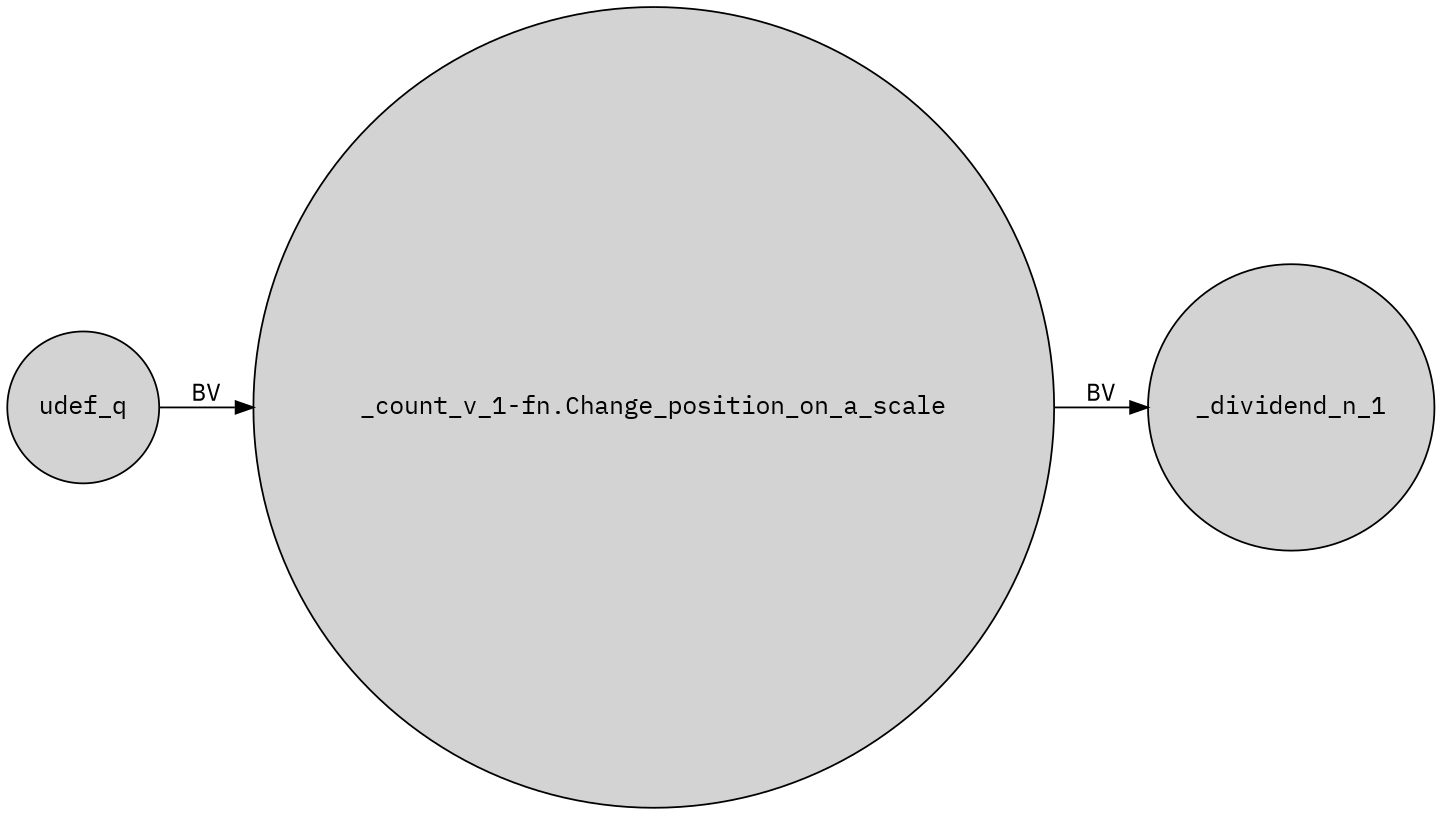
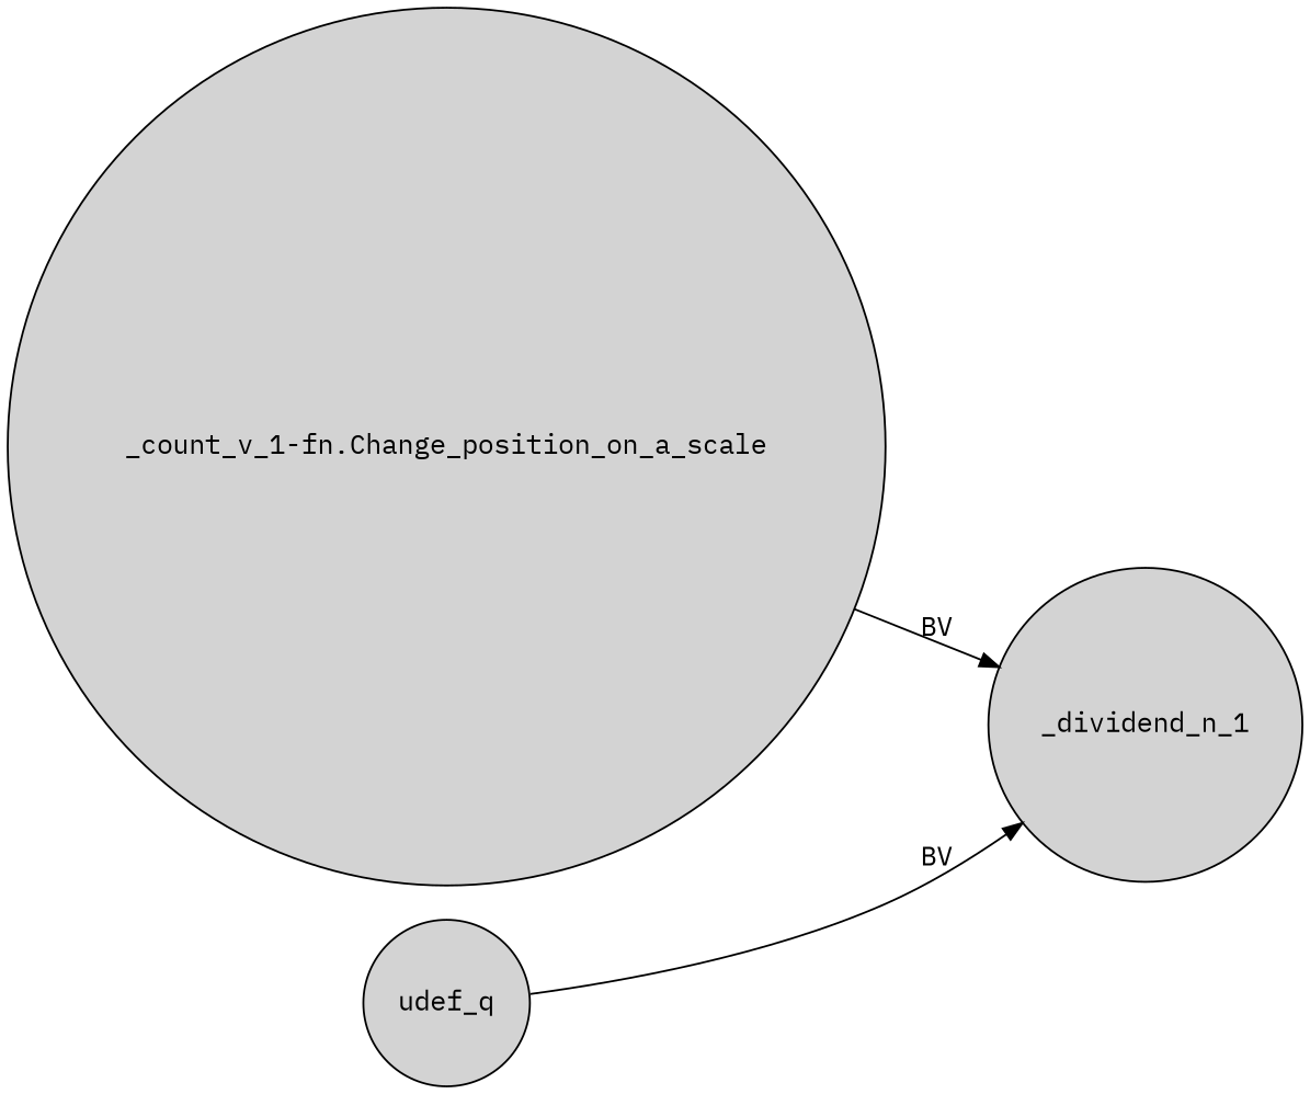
  digraph {
    fontname="IBM Plex Mono"
    rankdir=LR
    node [fontname="IBM Plex Mono" shape=circle style=filled]
    edge [fontname="IBM Plex Mono"]
    "_count_v_1-fn.Change_position_on_a_scale"
    _dividend_n_1
    udef_q
    "_count_v_1-fn.Change_position_on_a_scale" -> _dividend_n_1 [label=BV]
-   udef_q -> "_count_v_1-fn.Change_position_on_a_scale" [label=BV]
+   udef_q -> _dividend_n_1 [label=BV]
  }
